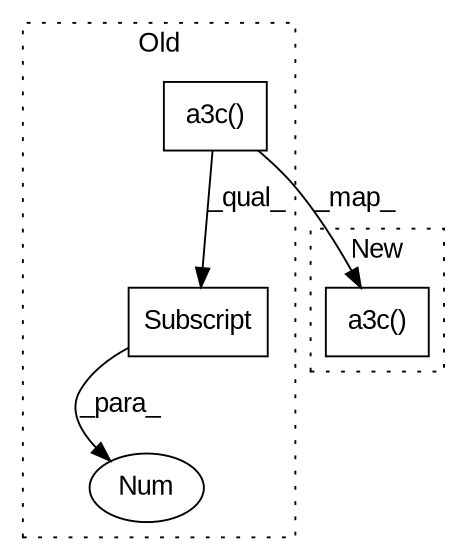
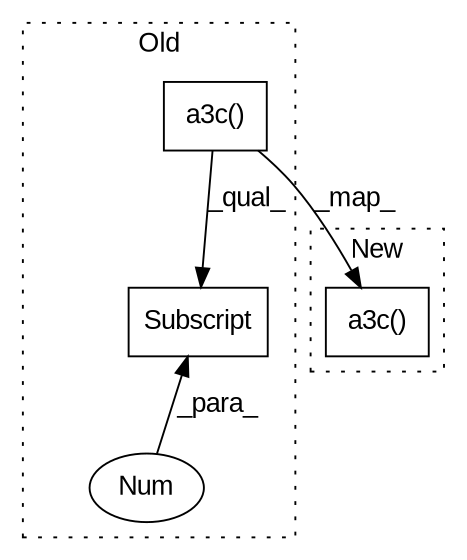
  digraph {
    fontname="Liberation Sans"
    node [a=75 shape=box fontname="Liberation Sans"]
    edge [fontname="Liberation Sans"]
    n1 [l=13 label="a3c()" s=4822]
    n2 [l="12,1" label="a3c()" s="5715,5731"]
    n3 [a=63 l="20,0" label=Subscript s="5715,0"]
    n4 [a=76 l=1 label=Num s=5733 shape=ellipse]
    subgraph cluster_1 {
      label=New
      style=dotted
      n1
    }
    subgraph cluster_2 {
      label=Old
      style=dotted
      n2
      n3
      n4
    }
    n2 -> n1 [label=_map_]
    n2 -> n3 [label=_qual_]
-   n3 -> n4 [label=_para_]
+   n4 -> n3 [label=_para_]
  }
